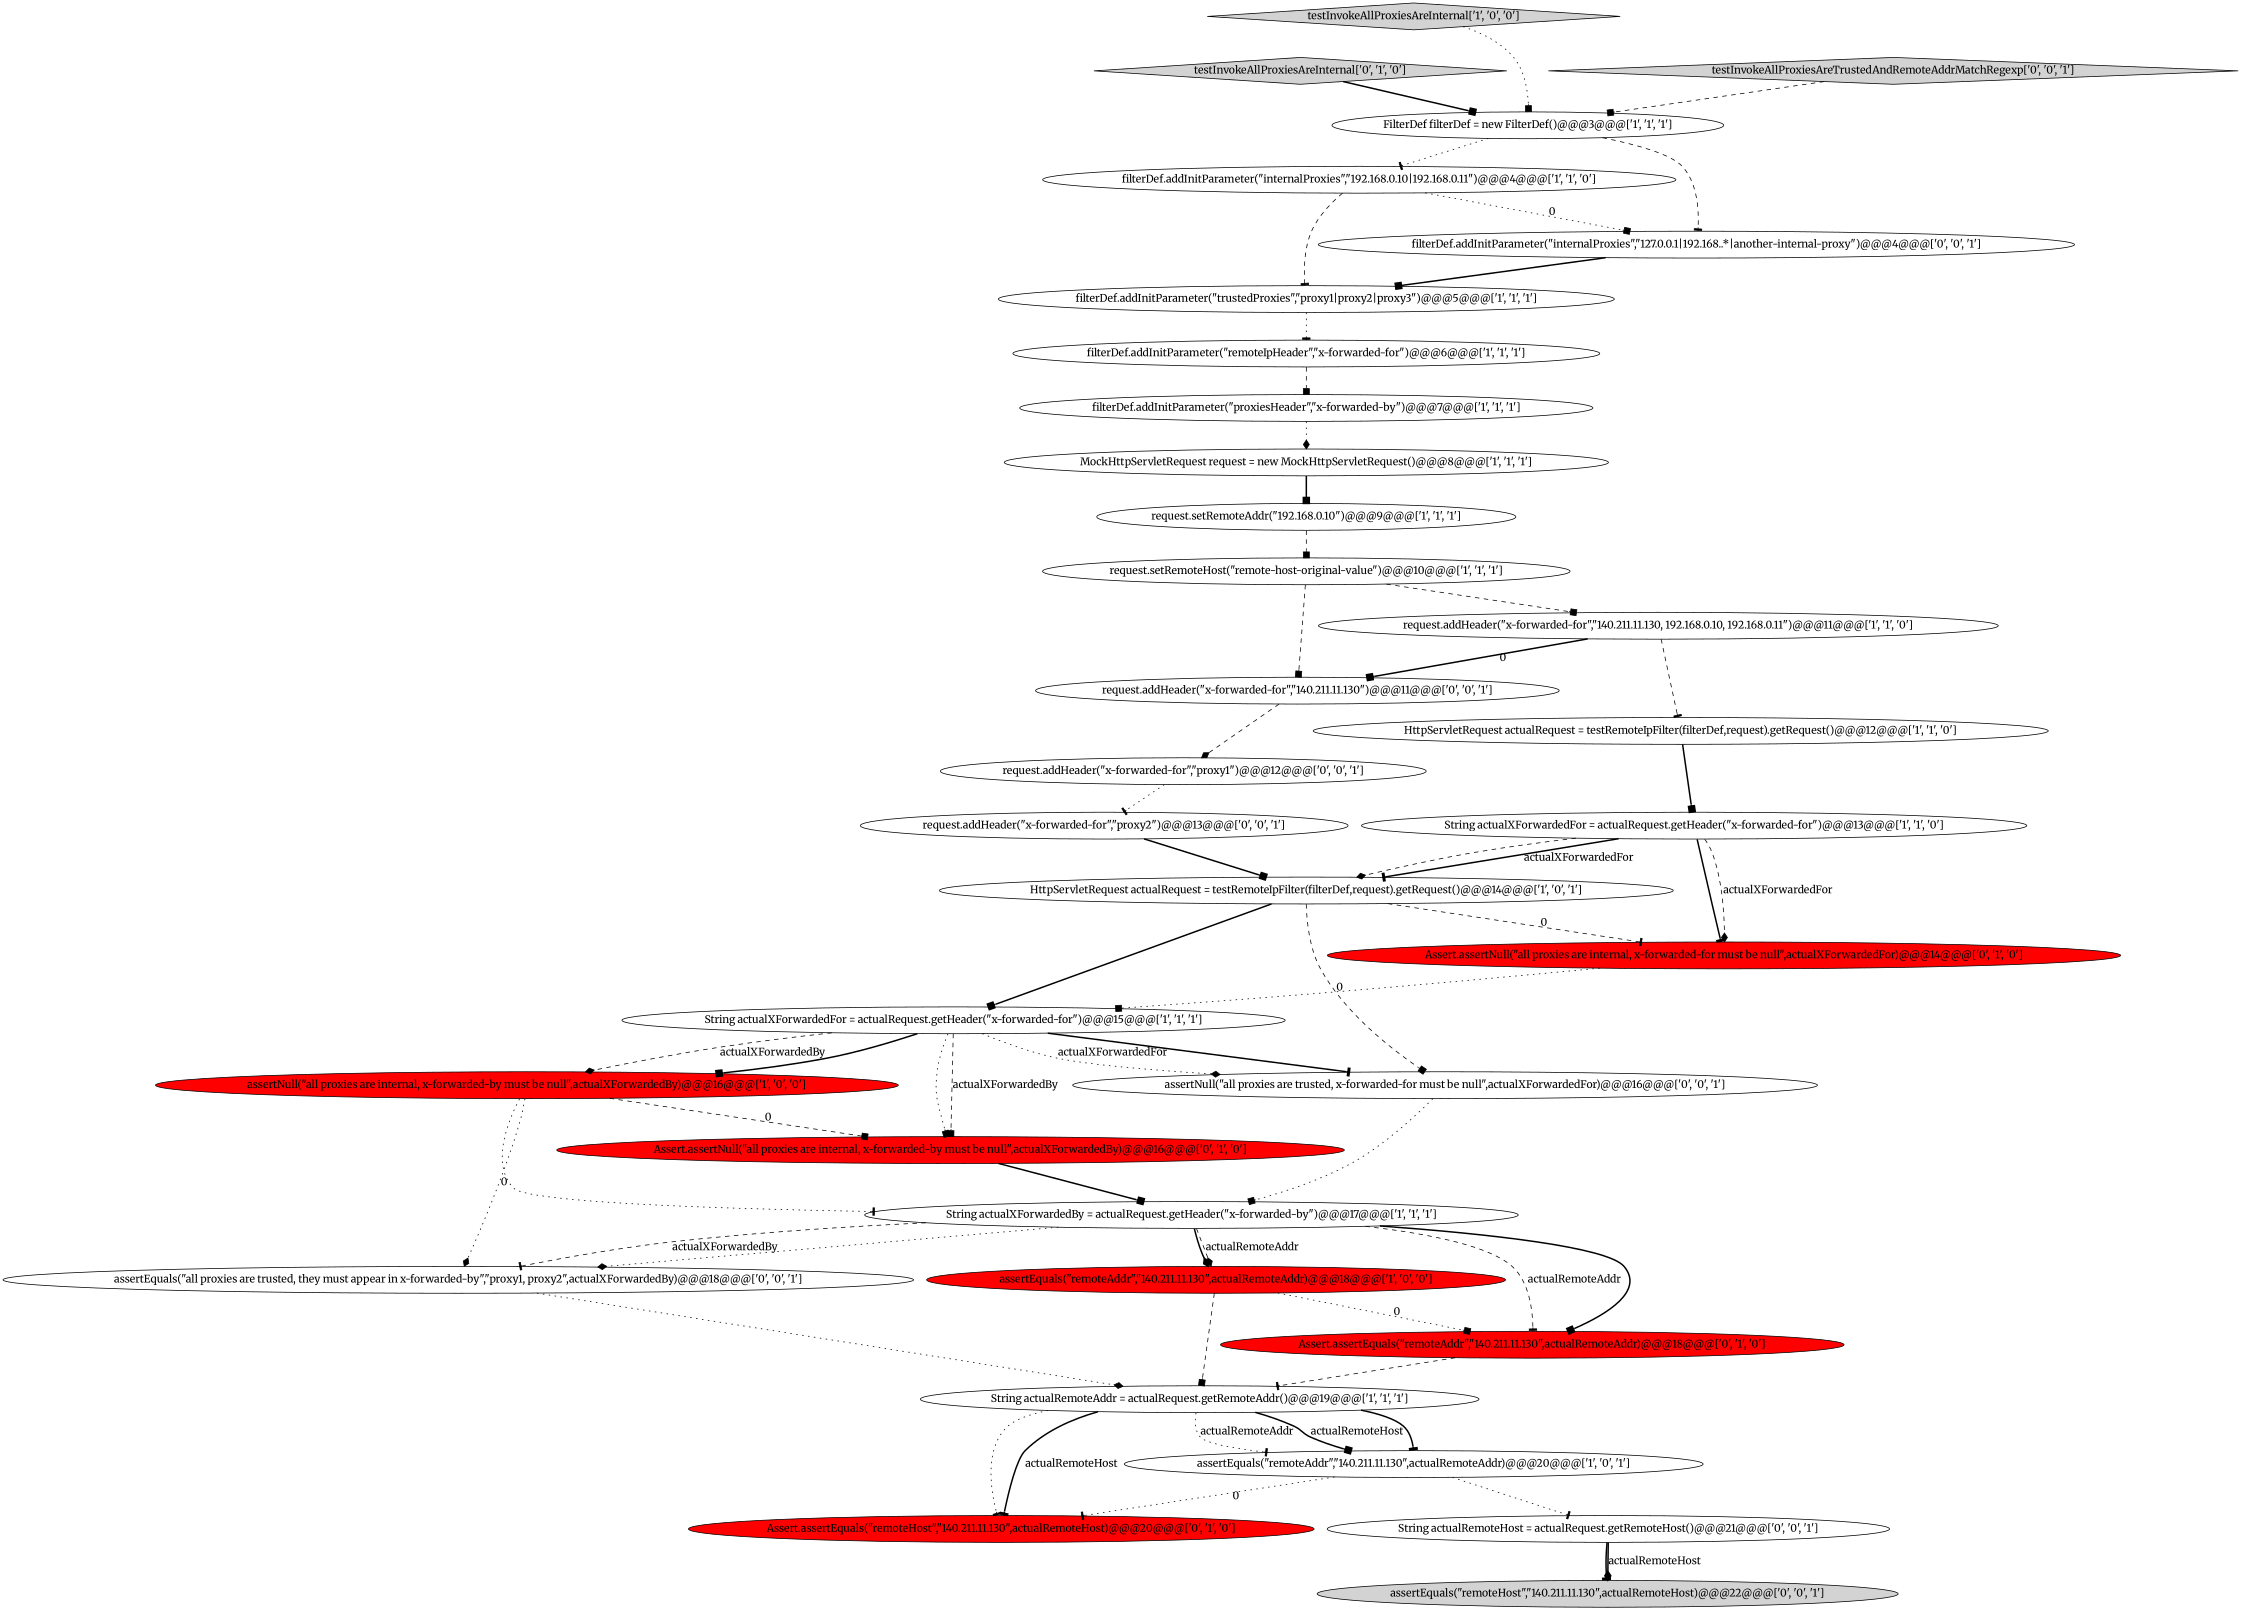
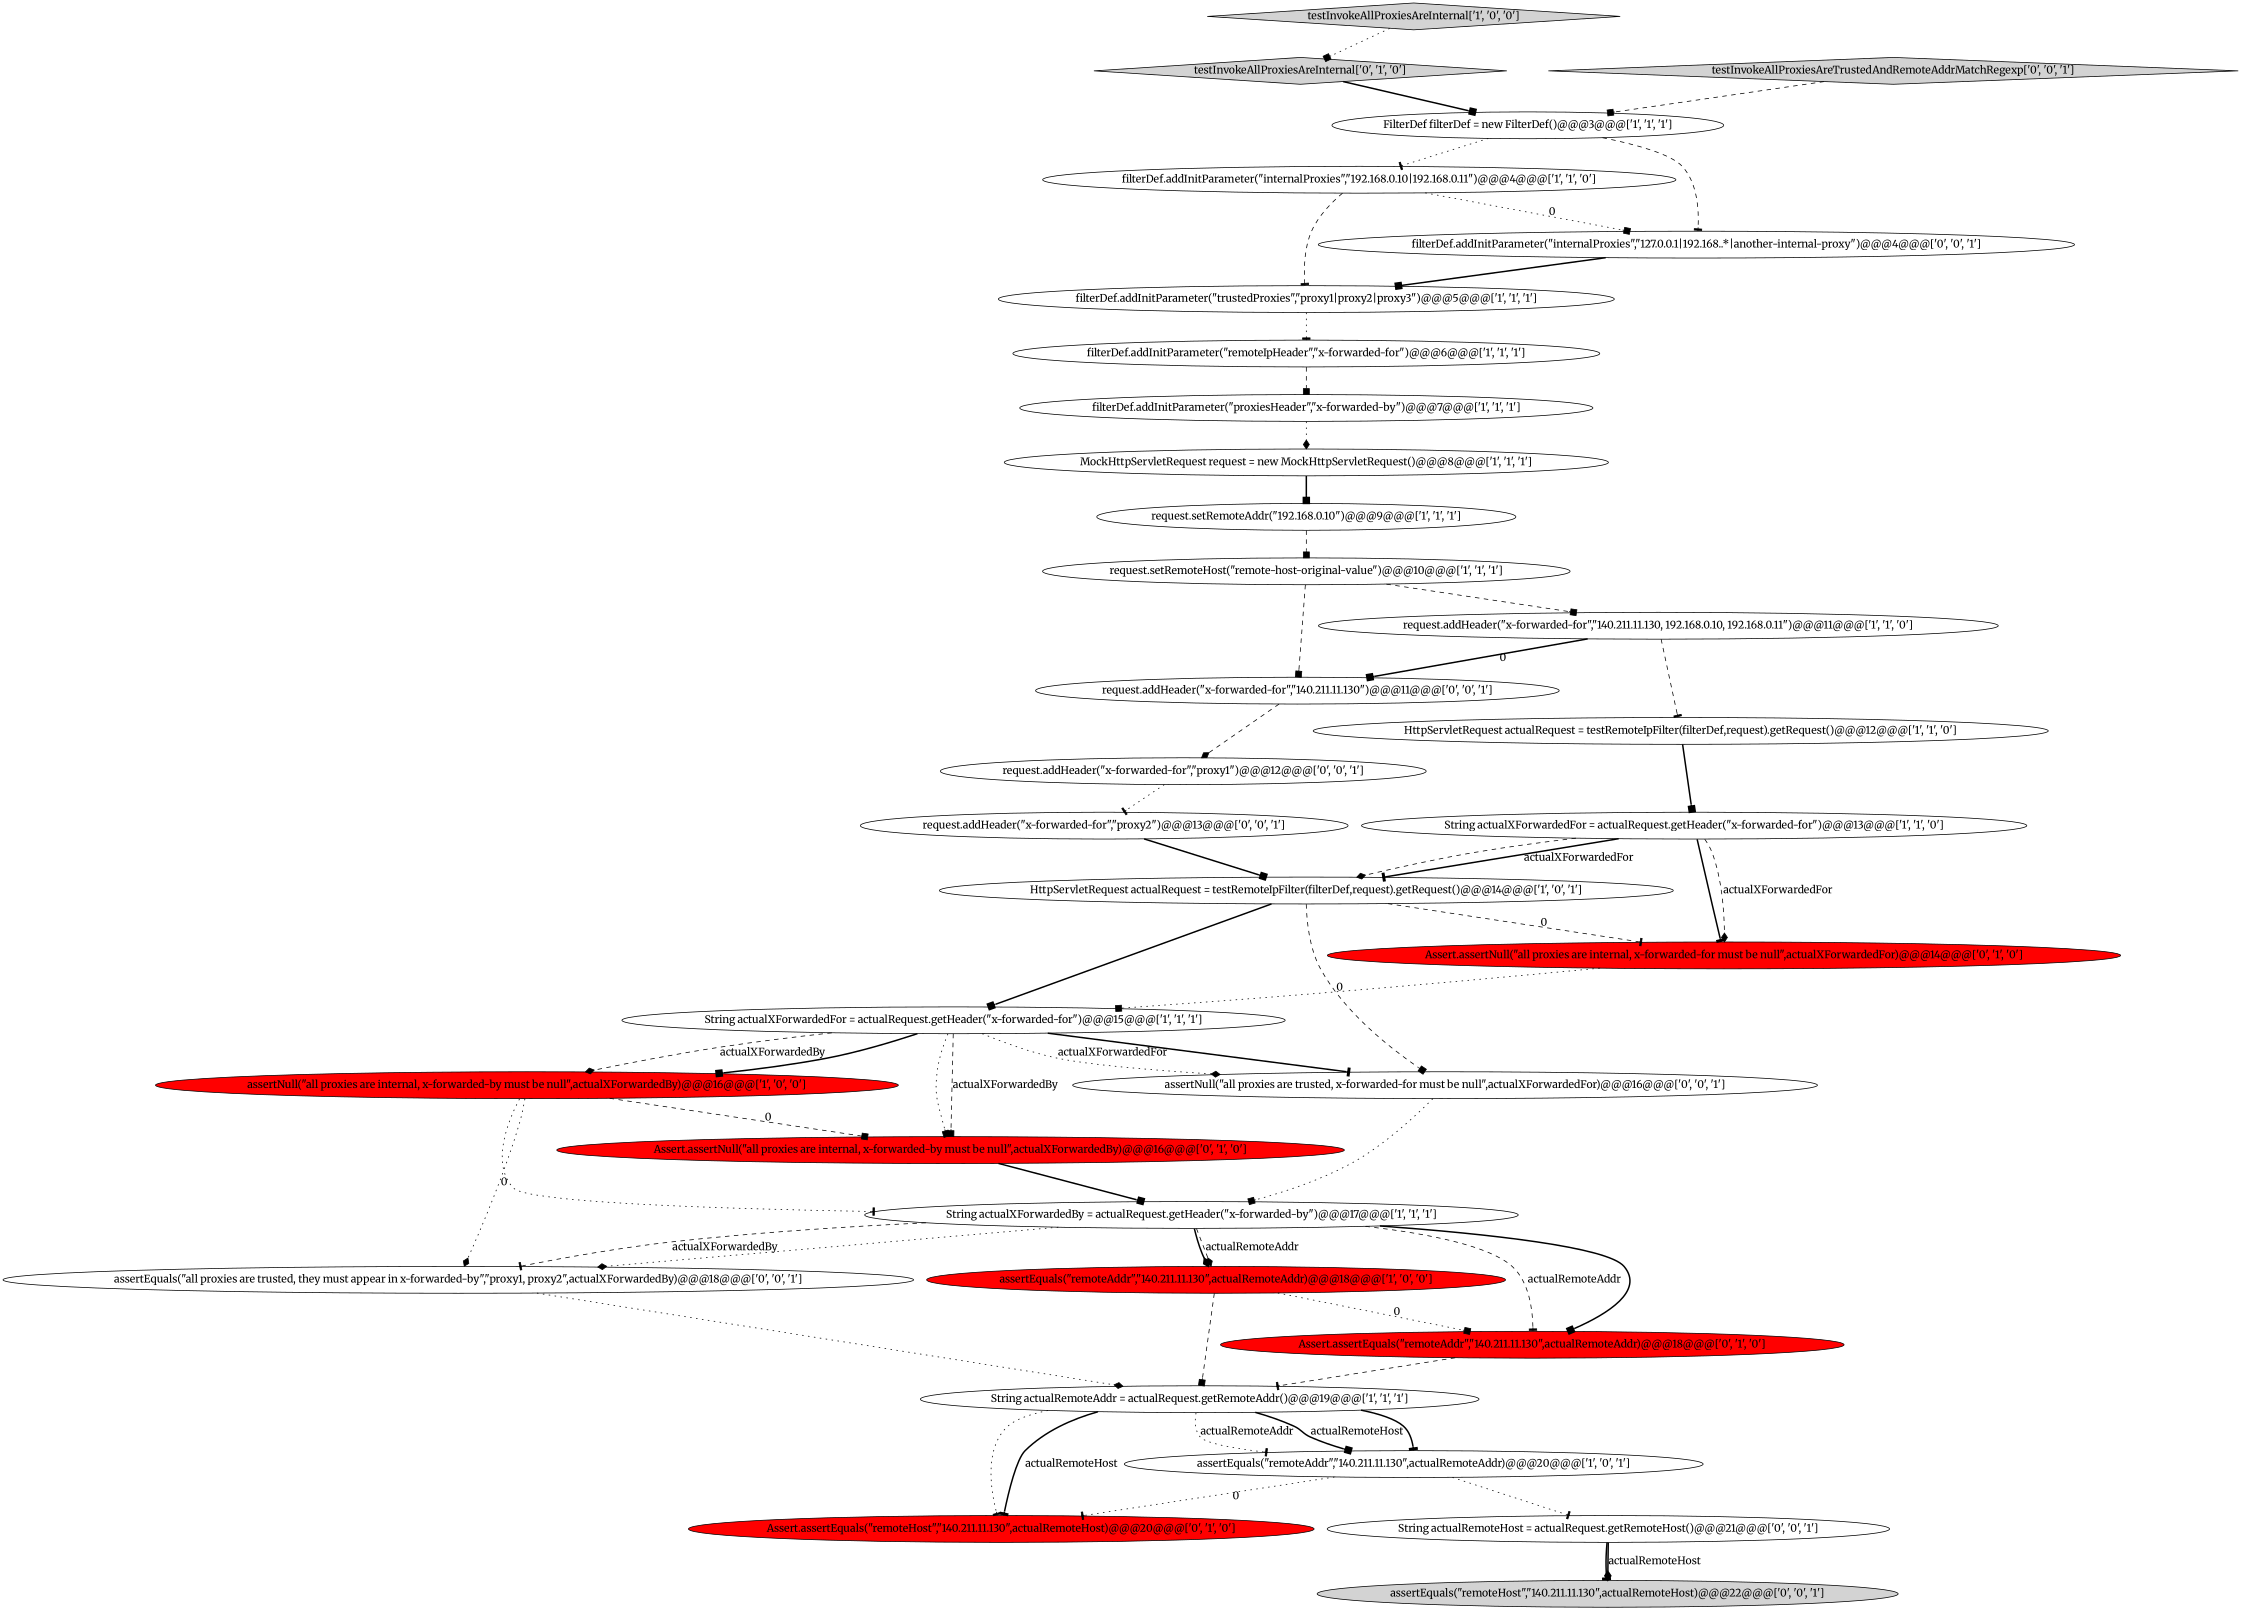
  digraph {
    fontname=Merriweather
    node [fillcolor=white fontname=Merriweather shape=ellipse style=filled]
    edge [arrowhead=box fontname=Merriweather style=dashed]
    n1 [label="request.addHeader(\"x-forwarded-for\",\"140.211.11.130\")@@@11@@@['0', '0', '1']"]
    n2 [label="request.addHeader(\"x-forwarded-for\",\"proxy1\")@@@12@@@['0', '0', '1']"]
    n3 [label="request.addHeader(\"x-forwarded-for\",\"proxy2\")@@@13@@@['0', '0', '1']"]
    n4 [label="String actualRemoteHost = actualRequest.getRemoteHost()@@@21@@@['0', '0', '1']"]
    n5 [fillcolor=lightgray label="assertEquals(\"remoteHost\",\"140.211.11.130\",actualRemoteHost)@@@22@@@['0', '0', '1']"]
    n6 [label="assertEquals(\"all proxies are trusted, they must appear in x-forwarded-by\",\"proxy1, proxy2\",actualXForwardedBy)@@@18@@@['0', '0', '1']"]
    n7 [label="String actualRemoteAddr = actualRequest.getRemoteAddr()@@@19@@@['1', '1', '1']"]
    n8 [fillcolor=red label="Assert.assertEquals(\"remoteHost\",\"140.211.11.130\",actualRemoteHost)@@@20@@@['0', '1', '0']"]
    n9 [label="assertEquals(\"remoteAddr\",\"140.211.11.130\",actualRemoteAddr)@@@20@@@['1', '0', '1']"]
    n10 [label="String actualXForwardedFor = actualRequest.getHeader(\"x-forwarded-for\")@@@13@@@['1', '1', '0']"]
    n11 [label="HttpServletRequest actualRequest = testRemoteIpFilter(filterDef,request).getRequest()@@@14@@@['1', '0', '1']"]
    n12 [fillcolor=red label="Assert.assertNull(\"all proxies are internal, x-forwarded-for must be null\",actualXForwardedFor)@@@14@@@['0', '1', '0']"]
    n13 [label="assertNull(\"all proxies are trusted, x-forwarded-for must be null\",actualXForwardedFor)@@@16@@@['0', '0', '1']"]
    n14 [label="String actualXForwardedFor = actualRequest.getHeader(\"x-forwarded-for\")@@@15@@@['1', '1', '1']"]
    n15 [fillcolor=lightgray label="testInvokeAllProxiesAreInternal['0', '1', '0']" shape=diamond]
    n16 [label="FilterDef filterDef = new FilterDef()@@@3@@@['1', '1', '1']"]
    n17 [label="filterDef.addInitParameter(\"internalProxies\",\"192\.168\.0\.10|192\.168\.0\.11\")@@@4@@@['1', '1', '0']"]
    n18 [label="filterDef.addInitParameter(\"internalProxies\",\"127\.0\.0\.1|192\.168\..*|another-internal-proxy\")@@@4@@@['0', '0', '1']"]
    n19 [fillcolor=lightgray label="testInvokeAllProxiesAreTrustedAndRemoteAddrMatchRegexp['0', '0', '1']" shape=diamond]
    n20 [fillcolor=red label="assertNull(\"all proxies are internal, x-forwarded-by must be null\",actualXForwardedBy)@@@16@@@['1', '0', '0']"]
    n21 [fillcolor=red label="Assert.assertNull(\"all proxies are internal, x-forwarded-by must be null\",actualXForwardedBy)@@@16@@@['0', '1', '0']"]
    n22 [label="String actualXForwardedBy = actualRequest.getHeader(\"x-forwarded-by\")@@@17@@@['1', '1', '1']"]
    n23 [fillcolor=red label="assertEquals(\"remoteAddr\",\"140.211.11.130\",actualRemoteAddr)@@@18@@@['1', '0', '0']"]
    n24 [fillcolor=red label="Assert.assertEquals(\"remoteAddr\",\"140.211.11.130\",actualRemoteAddr)@@@18@@@['0', '1', '0']"]
    n25 [label="filterDef.addInitParameter(\"trustedProxies\",\"proxy1|proxy2|proxy3\")@@@5@@@['1', '1', '1']"]
    n26 [label="filterDef.addInitParameter(\"remoteIpHeader\",\"x-forwarded-for\")@@@6@@@['1', '1', '1']"]
    n27 [label="filterDef.addInitParameter(\"proxiesHeader\",\"x-forwarded-by\")@@@7@@@['1', '1', '1']"]
    n28 [label="MockHttpServletRequest request = new MockHttpServletRequest()@@@8@@@['1', '1', '1']"]
    n29 [label="request.setRemoteAddr(\"192.168.0.10\")@@@9@@@['1', '1', '1']"]
    n30 [label="request.setRemoteHost(\"remote-host-original-value\")@@@10@@@['1', '1', '1']"]
    n31 [label="request.addHeader(\"x-forwarded-for\",\"140.211.11.130, 192.168.0.10, 192.168.0.11\")@@@11@@@['1', '1', '0']"]
    n32 [fillcolor=lightgray label="testInvokeAllProxiesAreInternal['1', '0', '0']" shape=diamond]
    n33 [label="HttpServletRequest actualRequest = testRemoteIpFilter(filterDef,request).getRequest()@@@12@@@['1', '1', '0']"]
    n1 -> n2 [arrowhead=diamond]
    n2 -> n3 [arrowhead=tee style=dotted]
    n3 -> n11 [style=bold]
    n4 -> n5 [arrowhead=tee style=bold]
    n4 -> n5 [arrowhead=diamond label=actualRemoteHost style=bold]
    n6 -> n7 [arrowhead=diamond style=dotted]
    n7 -> n8 [arrowhead=tee style=dotted]
    n7 -> n8 [arrowhead=tee label=actualRemoteHost style=bold]
    n7 -> n9 [arrowhead=tee label=actualRemoteAddr style=dotted]
    n7 -> n9 [label=actualRemoteHost style=bold]
    n7 -> n9 [arrowhead=tee style=bold]
    n9 -> n4 [arrowhead=tee style=dotted]
    n9 -> n8 [arrowhead=tee label=0 style=dotted]
    n10 -> n11 [arrowhead=tee label=actualXForwardedFor style=bold]
    n10 -> n11 [arrowhead=diamond]
    n10 -> n12 [arrowhead=tee style=bold]
    n10 -> n12 [arrowhead=diamond label=actualXForwardedFor]
    n11 -> n12 [arrowhead=tee label=0]
    n11 -> n13 [label=0]
    n11 -> n14 [style=bold]
    n12 -> n14 [style=dotted]
    n13 -> n22 [style=dotted]
    n14 -> n13 [arrowhead=tee style=bold]
    n14 -> n13 [arrowhead=diamond label=actualXForwardedFor style=dotted]
    n14 -> n20 [arrowhead=diamond label=actualXForwardedBy]
    n14 -> n20 [style=bold]
    n14 -> n21 [style=dotted]
    n14 -> n21 [label=actualXForwardedBy]
    n15 -> n16 [style=bold]
    n16 -> n17 [arrowhead=tee style=dotted]
    n16 -> n18 [arrowhead=tee]
    n17 -> n18 [label=0 style=dotted]
    n17 -> n25 [arrowhead=tee]
    n18 -> n25 [style=bold]
    n19 -> n16
    n20 -> n6 [arrowhead=diamond label=0 style=dotted]
    n20 -> n21 [label=0]
    n20 -> n22 [arrowhead=tee style=dotted]
    n21 -> n22 [style=bold]
    n22 -> n6 [arrowhead=diamond style=dotted]
    n22 -> n6 [arrowhead=tee label=actualXForwardedBy]
    n22 -> n23 [arrowhead=diamond style=bold]
    n22 -> n23 [arrowhead=diamond label=actualRemoteAddr]
    n22 -> n24 [arrowhead=tee label=actualRemoteAddr]
    n22 -> n24 [style=bold]
    n23 -> n7
    n23 -> n24 [label=0 style=dotted]
    n24 -> n7 [arrowhead=tee]
    n25 -> n26 [arrowhead=tee style=dotted]
    n26 -> n27
    n27 -> n28 [arrowhead=diamond style=dotted]
    n28 -> n29 [style=bold]
    n29 -> n30
    n30 -> n1
    n30 -> n31
    n31 -> n1 [label=0 style=bold]
    n31 -> n33 [arrowhead=tee]
-   n32 -> n16 [style=dotted]
+   n32 -> n15 [style=dotted]
    n33 -> n10 [style=bold]
  }
